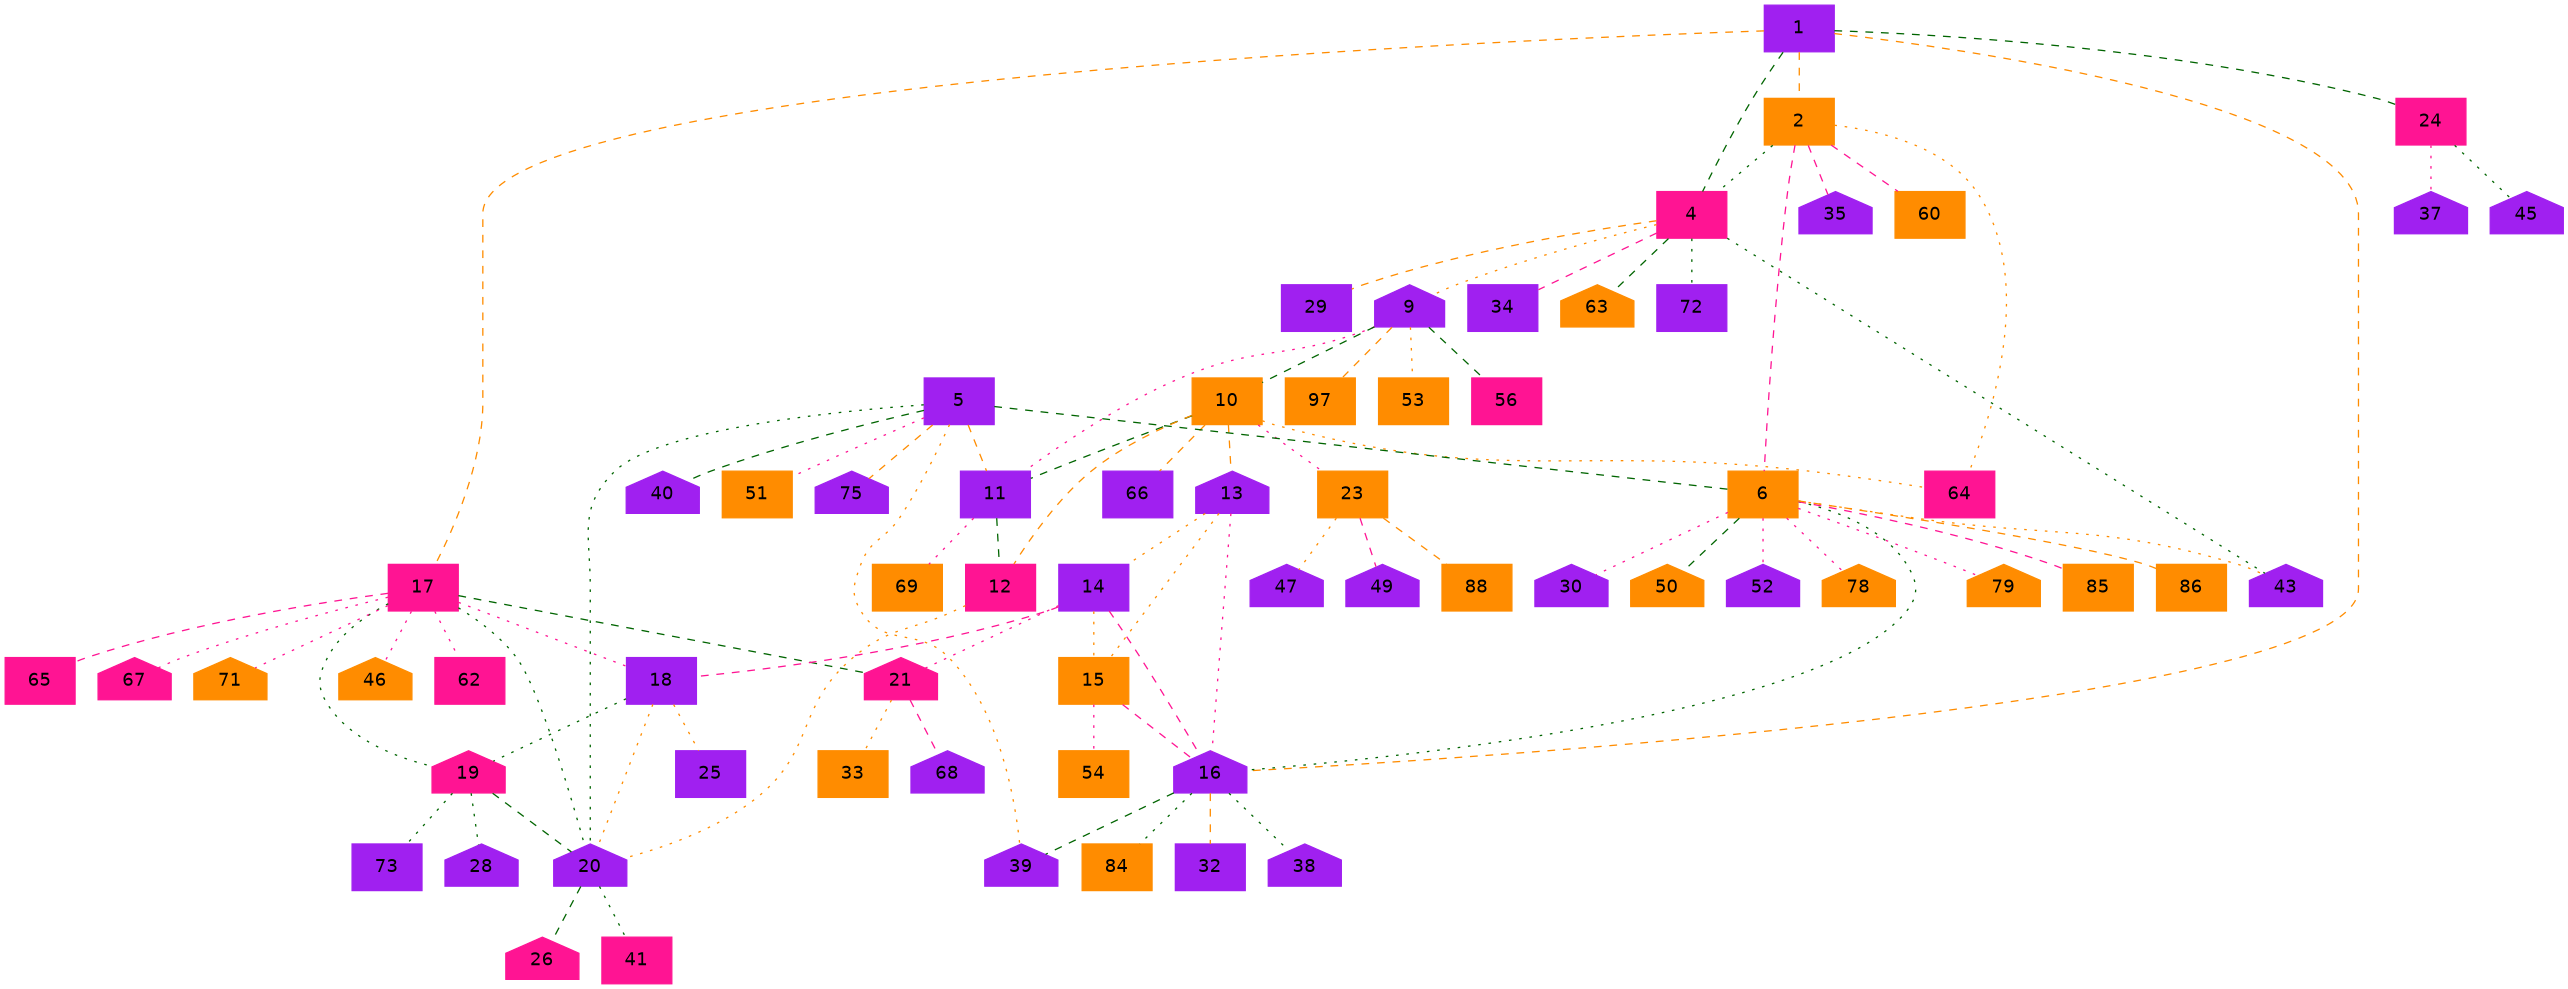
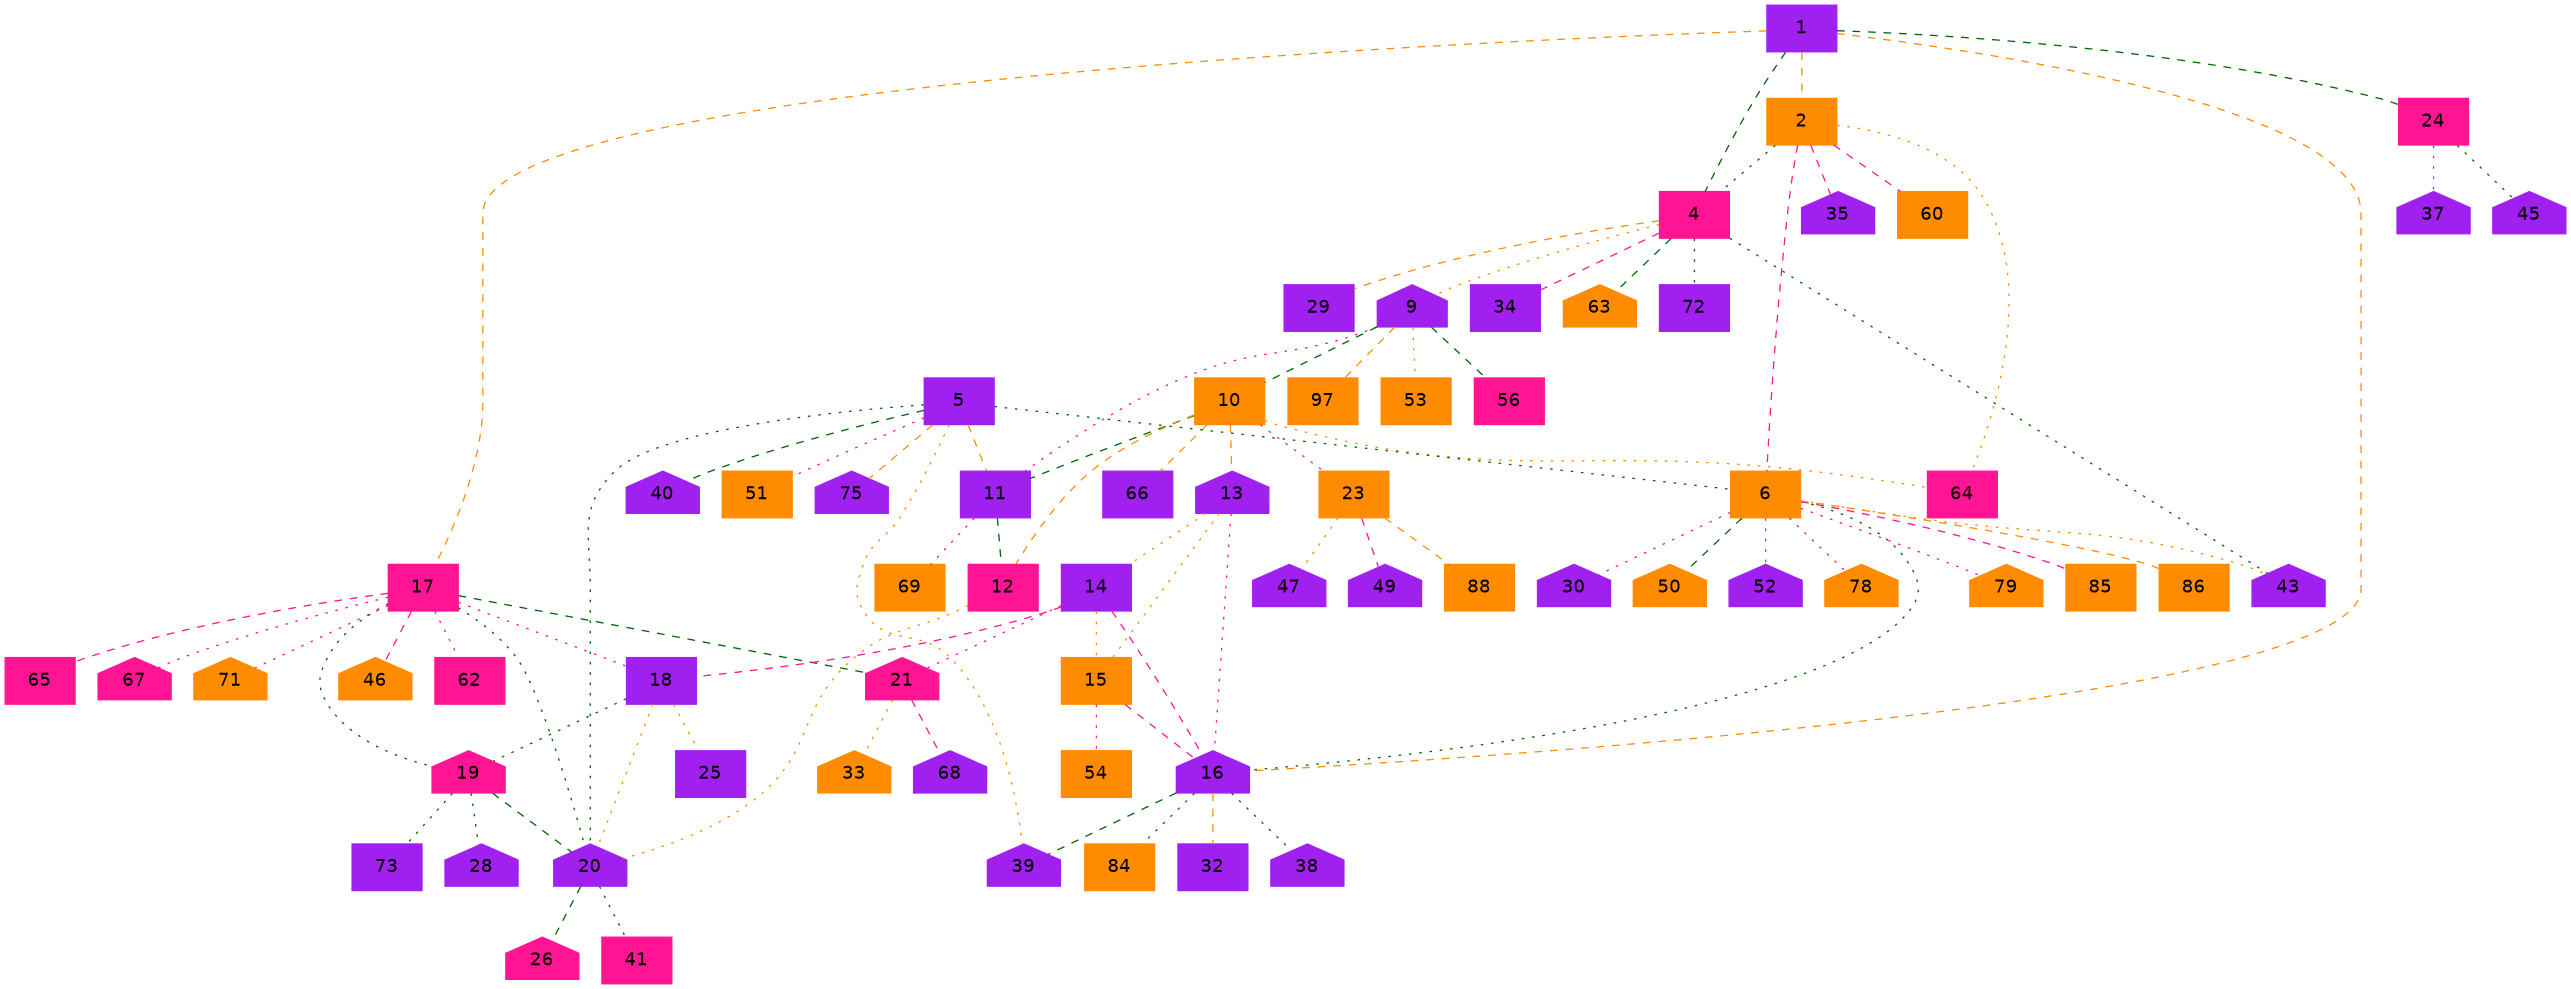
  graph {
    fontname="DejaVu Sans"
    node [color=purple fontname="DejaVu Sans" shape=box style=filled]
    edge [color=darkgreen fontname="DejaVu Sans" style=dotted]
    1 [super="+3"]
    2 [color=darkorange super="+31"]
    4 [color=deeppink super="+87"]
    16 [shape=house super="+36"]
    17 [color=deeppink super="+48"]
    24 [color=deeppink super="+82"]
    6 [color=darkorange super="+8"]
    35 [shape=house]
    60 [color=darkorange]
    64 [color=deeppink]
    29
    9 [shape=house super="+80"]
    34
    43 [shape=house super="+44"]
    63 [color=darkorange shape=house]
    72
    39 [shape=house]
    32 [super="+42"]
    38 [shape=house]
    84 [color=darkorange]
    20 [shape=house super="+81"]
    18 [super="+78"]
    21 [color=deeppink shape=house super="+57"]
    19 [color=deeppink shape=house super="+22"]
    46 [color=darkorange shape=house]
    62 [color=deeppink]
    65 [color=deeppink]
    67 [color=deeppink shape=house]
    71 [color=darkorange shape=house]
    37 [shape=house]
    45 [shape=house]
    30 [shape=house]
    50 [color=darkorange shape=house]
    52 [shape=house super="+83"]
    n35 [color=darkorange label=78 shape=house]
    79 [color=darkorange shape=house]
    85 [color=darkorange]
    86 [color=darkorange]
    11
    10 [color=darkorange super="+59"]
    n41 [color=darkorange label=97]
    53 [color=darkorange]
    56 [color=deeppink]
    5 [super="+7"]
    40 [shape=house]
    51 [color=darkorange]
    75 [shape=house super="+77"]
    12 [color=deeppink super="+55"]
    69 [color=darkorange]
    26 [color=deeppink shape=house]
    41 [color=deeppink]
    13 [shape=house]
    23 [color=darkorange super="+76"]
    66
    14 [super="+89"]
    15 [color=darkorange super="+61"]
    47 [shape=house]
    49 [shape=house]
    88 [color=darkorange]
    54 [color=darkorange]
    25 [super="+74"]
-   33 [color=darkorange]
+   33 [color=darkorange shape=house]
    68 [shape=house]
    28 [shape=house]
    73
    1 -- 2 [color=darkorange style=dashed weight=2]
    1 -- 4 [style=dashed weight=2]
    1 -- 16 [color=darkorange style=dashed]
    1 -- 17 [color=darkorange style=dashed]
    1 -- 24 [style=dashed]
    2 -- 4
    2 -- 6 [color=deeppink style=dashed]
    2 -- 35 [color=deeppink style=dashed]
    2 -- 60 [color=deeppink style=dashed]
    2 -- 64 [color=darkorange]
    4 -- 29 [color=darkorange style=dashed]
    4 -- 9 [color=darkorange]
    4 -- 34 [color=deeppink style=dashed]
    4 -- 43
    4 -- 63 [style=dashed]
    4 -- 72
    16 -- 39 [style=dashed]
    16 -- 32 [color=darkorange style=dashed]
    16 -- 38
    16 -- 84
    17 -- 20
    17 -- 18 [color=deeppink]
    17 -- 21 [style=dashed]
    17 -- 19
-   17 -- 46 [color=deeppink]
+   17 -- 46 [color=deeppink style=dashed]
    17 -- 62 [color=deeppink]
    17 -- 65 [color=deeppink style=dashed]
    17 -- 67 [color=deeppink]
    17 -- 71 [color=deeppink]
    24 -- 37 [color=deeppink]
    24 -- 45
    6 -- 16
    6 -- 43 [color=darkorange]
    6 -- 30 [color=deeppink]
    6 -- 50 [style=dashed]
    6 -- 52 [color=deeppink]
    6 -- n35 [color=deeppink]
    6 -- 79 [color=deeppink]
    6 -- 85 [color=deeppink style=dashed]
    6 -- 86 [color=darkorange style=dashed]
    9 -- 11 [color=deeppink]
    9 -- 10 [style=dashed]
    9 -- n41 [color=darkorange style=dashed]
    9 -- 53 [color=darkorange]
    9 -- 56 [style=dashed]
    20 -- 26 [style=dashed]
    20 -- 41
    18 -- 20 [color=darkorange]
    18 -- 19
    18 -- 25 [color=darkorange]
    21 -- 33 [color=darkorange]
    21 -- 68 [color=deeppink style=dashed]
    19 -- 20 [style=dashed]
    19 -- 28
    19 -- 73
    11 -- 12 [style=dashed]
    11 -- 69 [color=deeppink]
    10 -- 64 [color=darkorange]
    10 -- 11 [style=dashed]
    10 -- 12 [color=darkorange style=dashed]
    10 -- 13 [color=darkorange style=dashed]
    10 -- 23 [color=deeppink]
    10 -- 66 [color=darkorange style=dashed]
-   5 -- 6 [style=dashed weight=4]
+   5 -- 6 [weight=4]
    5 -- 39 [color=darkorange]
    5 -- 20
    5 -- 11 [color=darkorange style=dashed]
    5 -- 40 [style=dashed]
    5 -- 51 [color=deeppink]
    5 -- 75 [color=darkorange style=dashed]
    12 -- 20 [color=darkorange]
    13 -- 16 [color=deeppink]
    13 -- 14 [color=darkorange]
    13 -- 15 [color=darkorange]
    23 -- 47 [color=darkorange]
    23 -- 49 [color=deeppink style=dashed]
    23 -- 88 [color=darkorange style=dashed]
    14 -- 16 [color=deeppink style=dashed]
    14 -- 18 [color=deeppink style=dashed]
    14 -- 21 [color=deeppink]
    14 -- 15 [color=darkorange]
    15 -- 16 [color=deeppink style=dashed]
    15 -- 54 [color=deeppink]
  }
